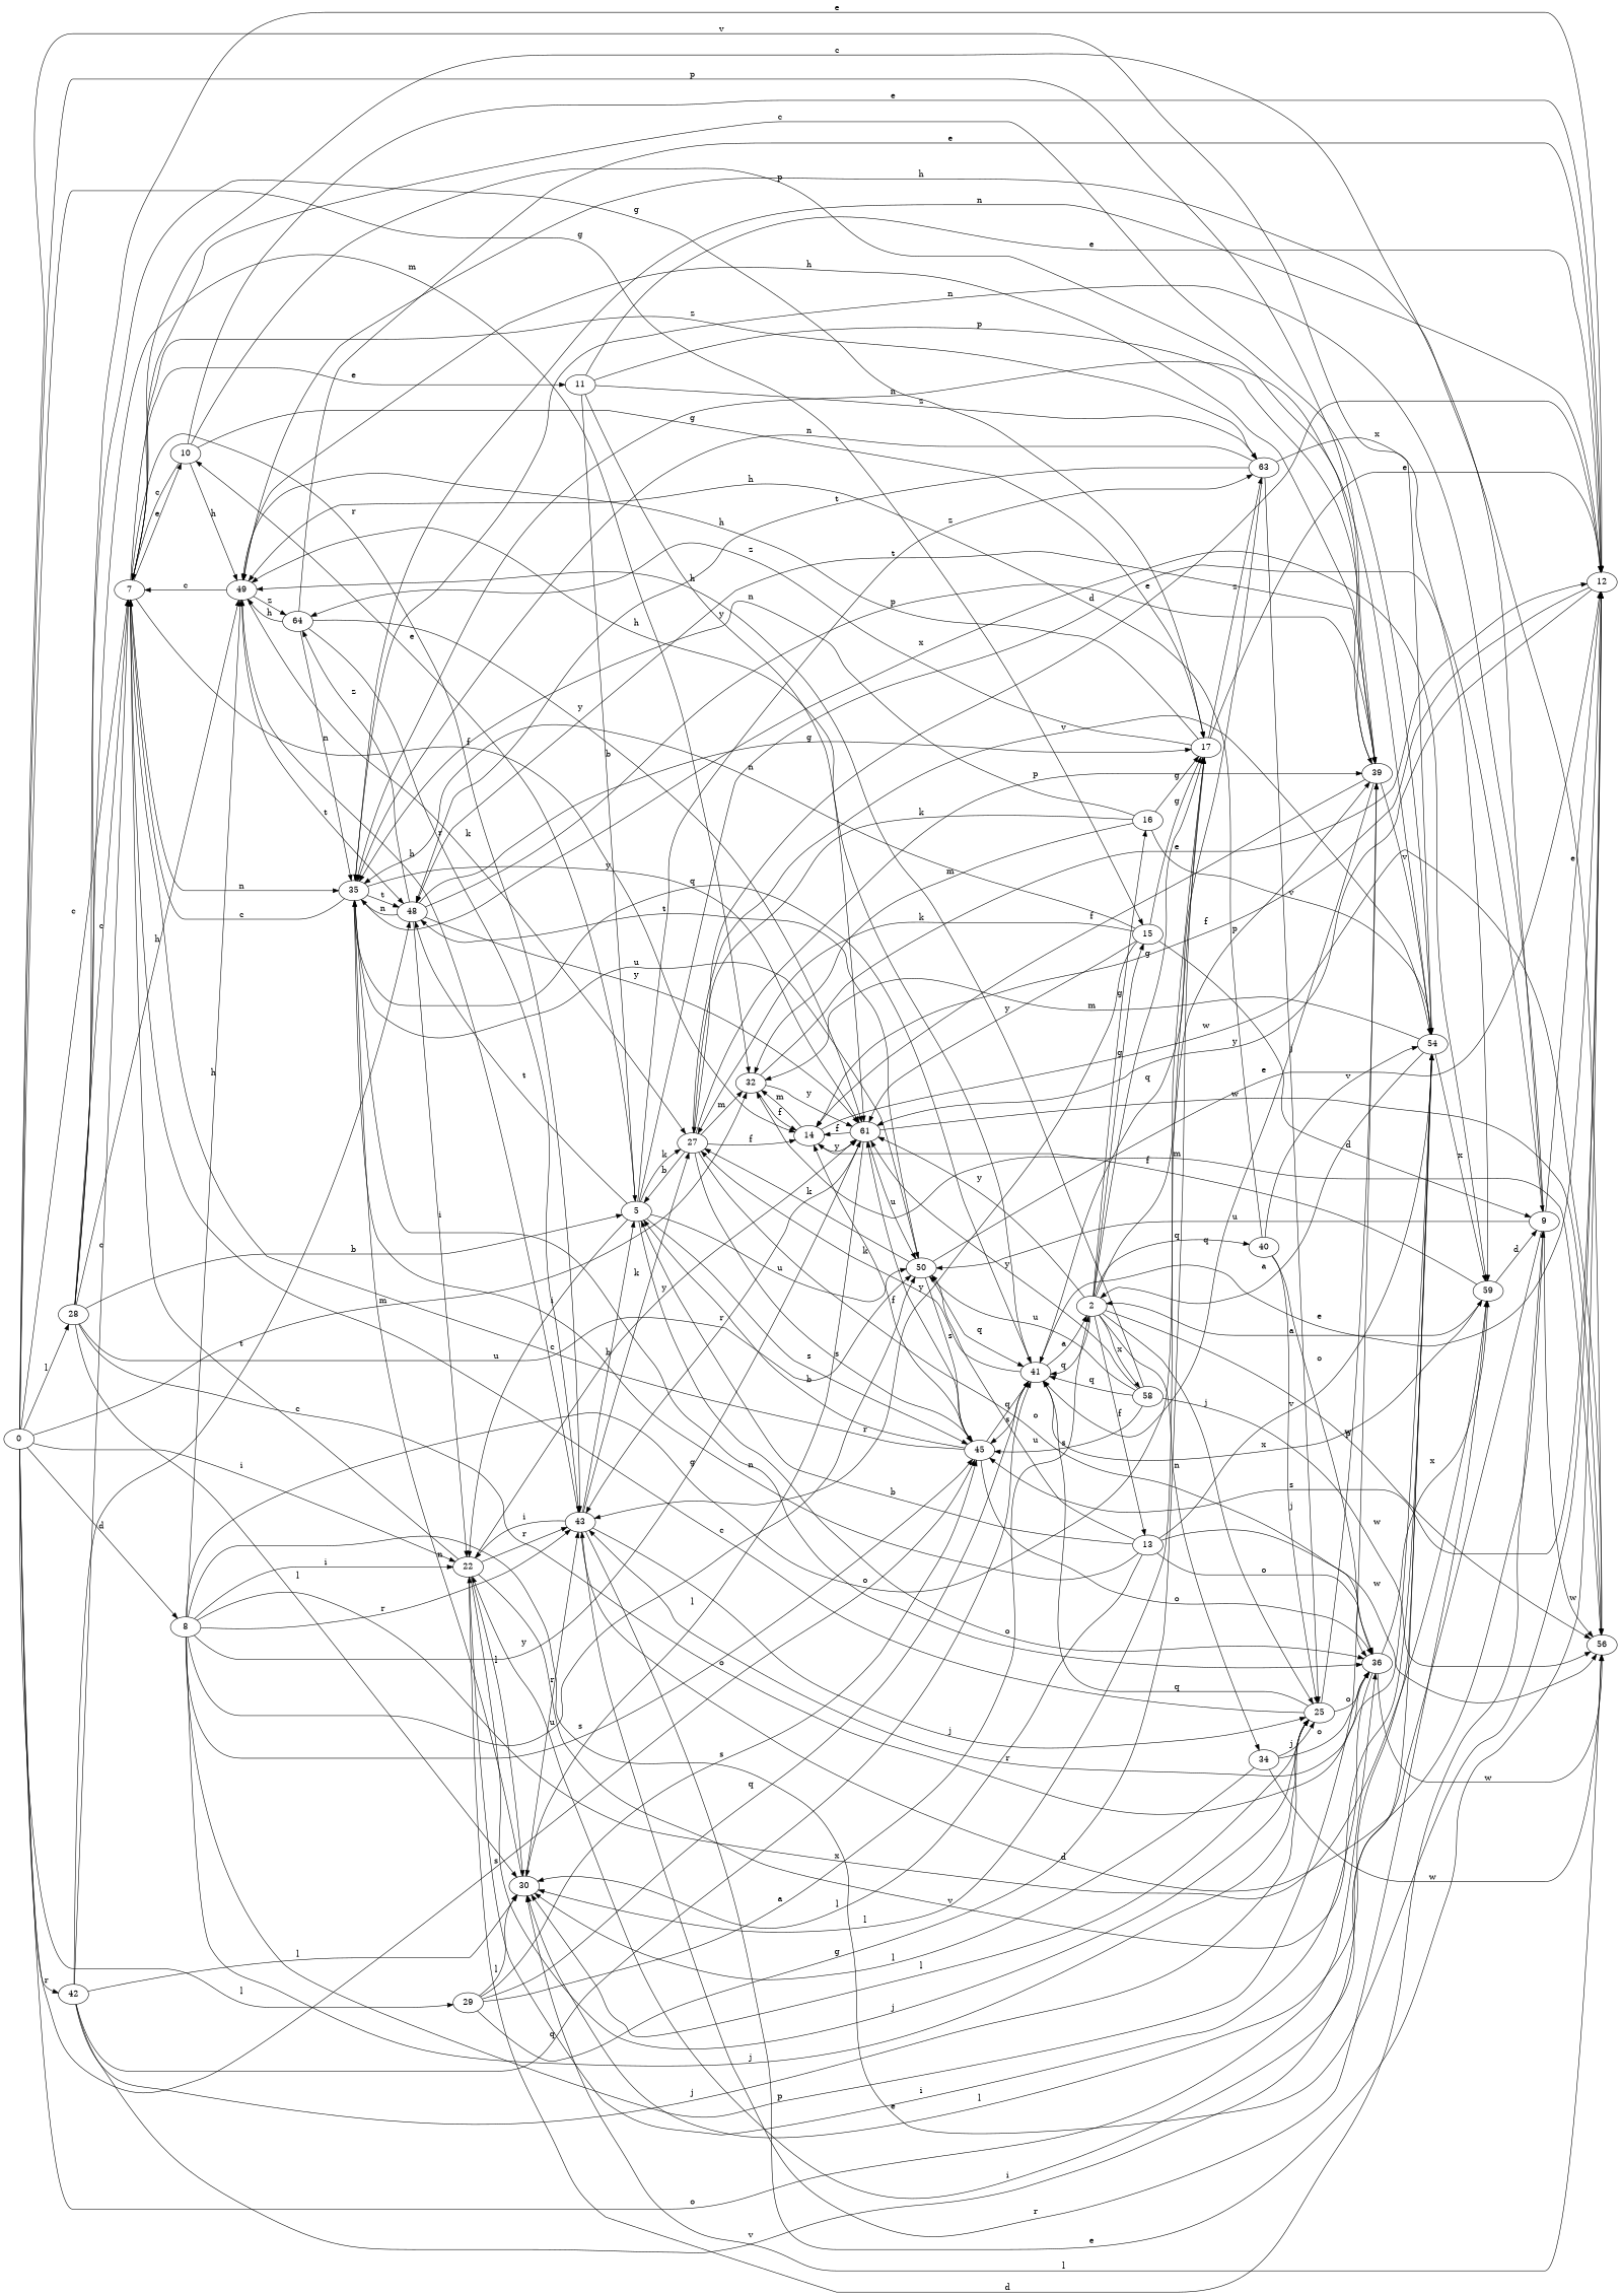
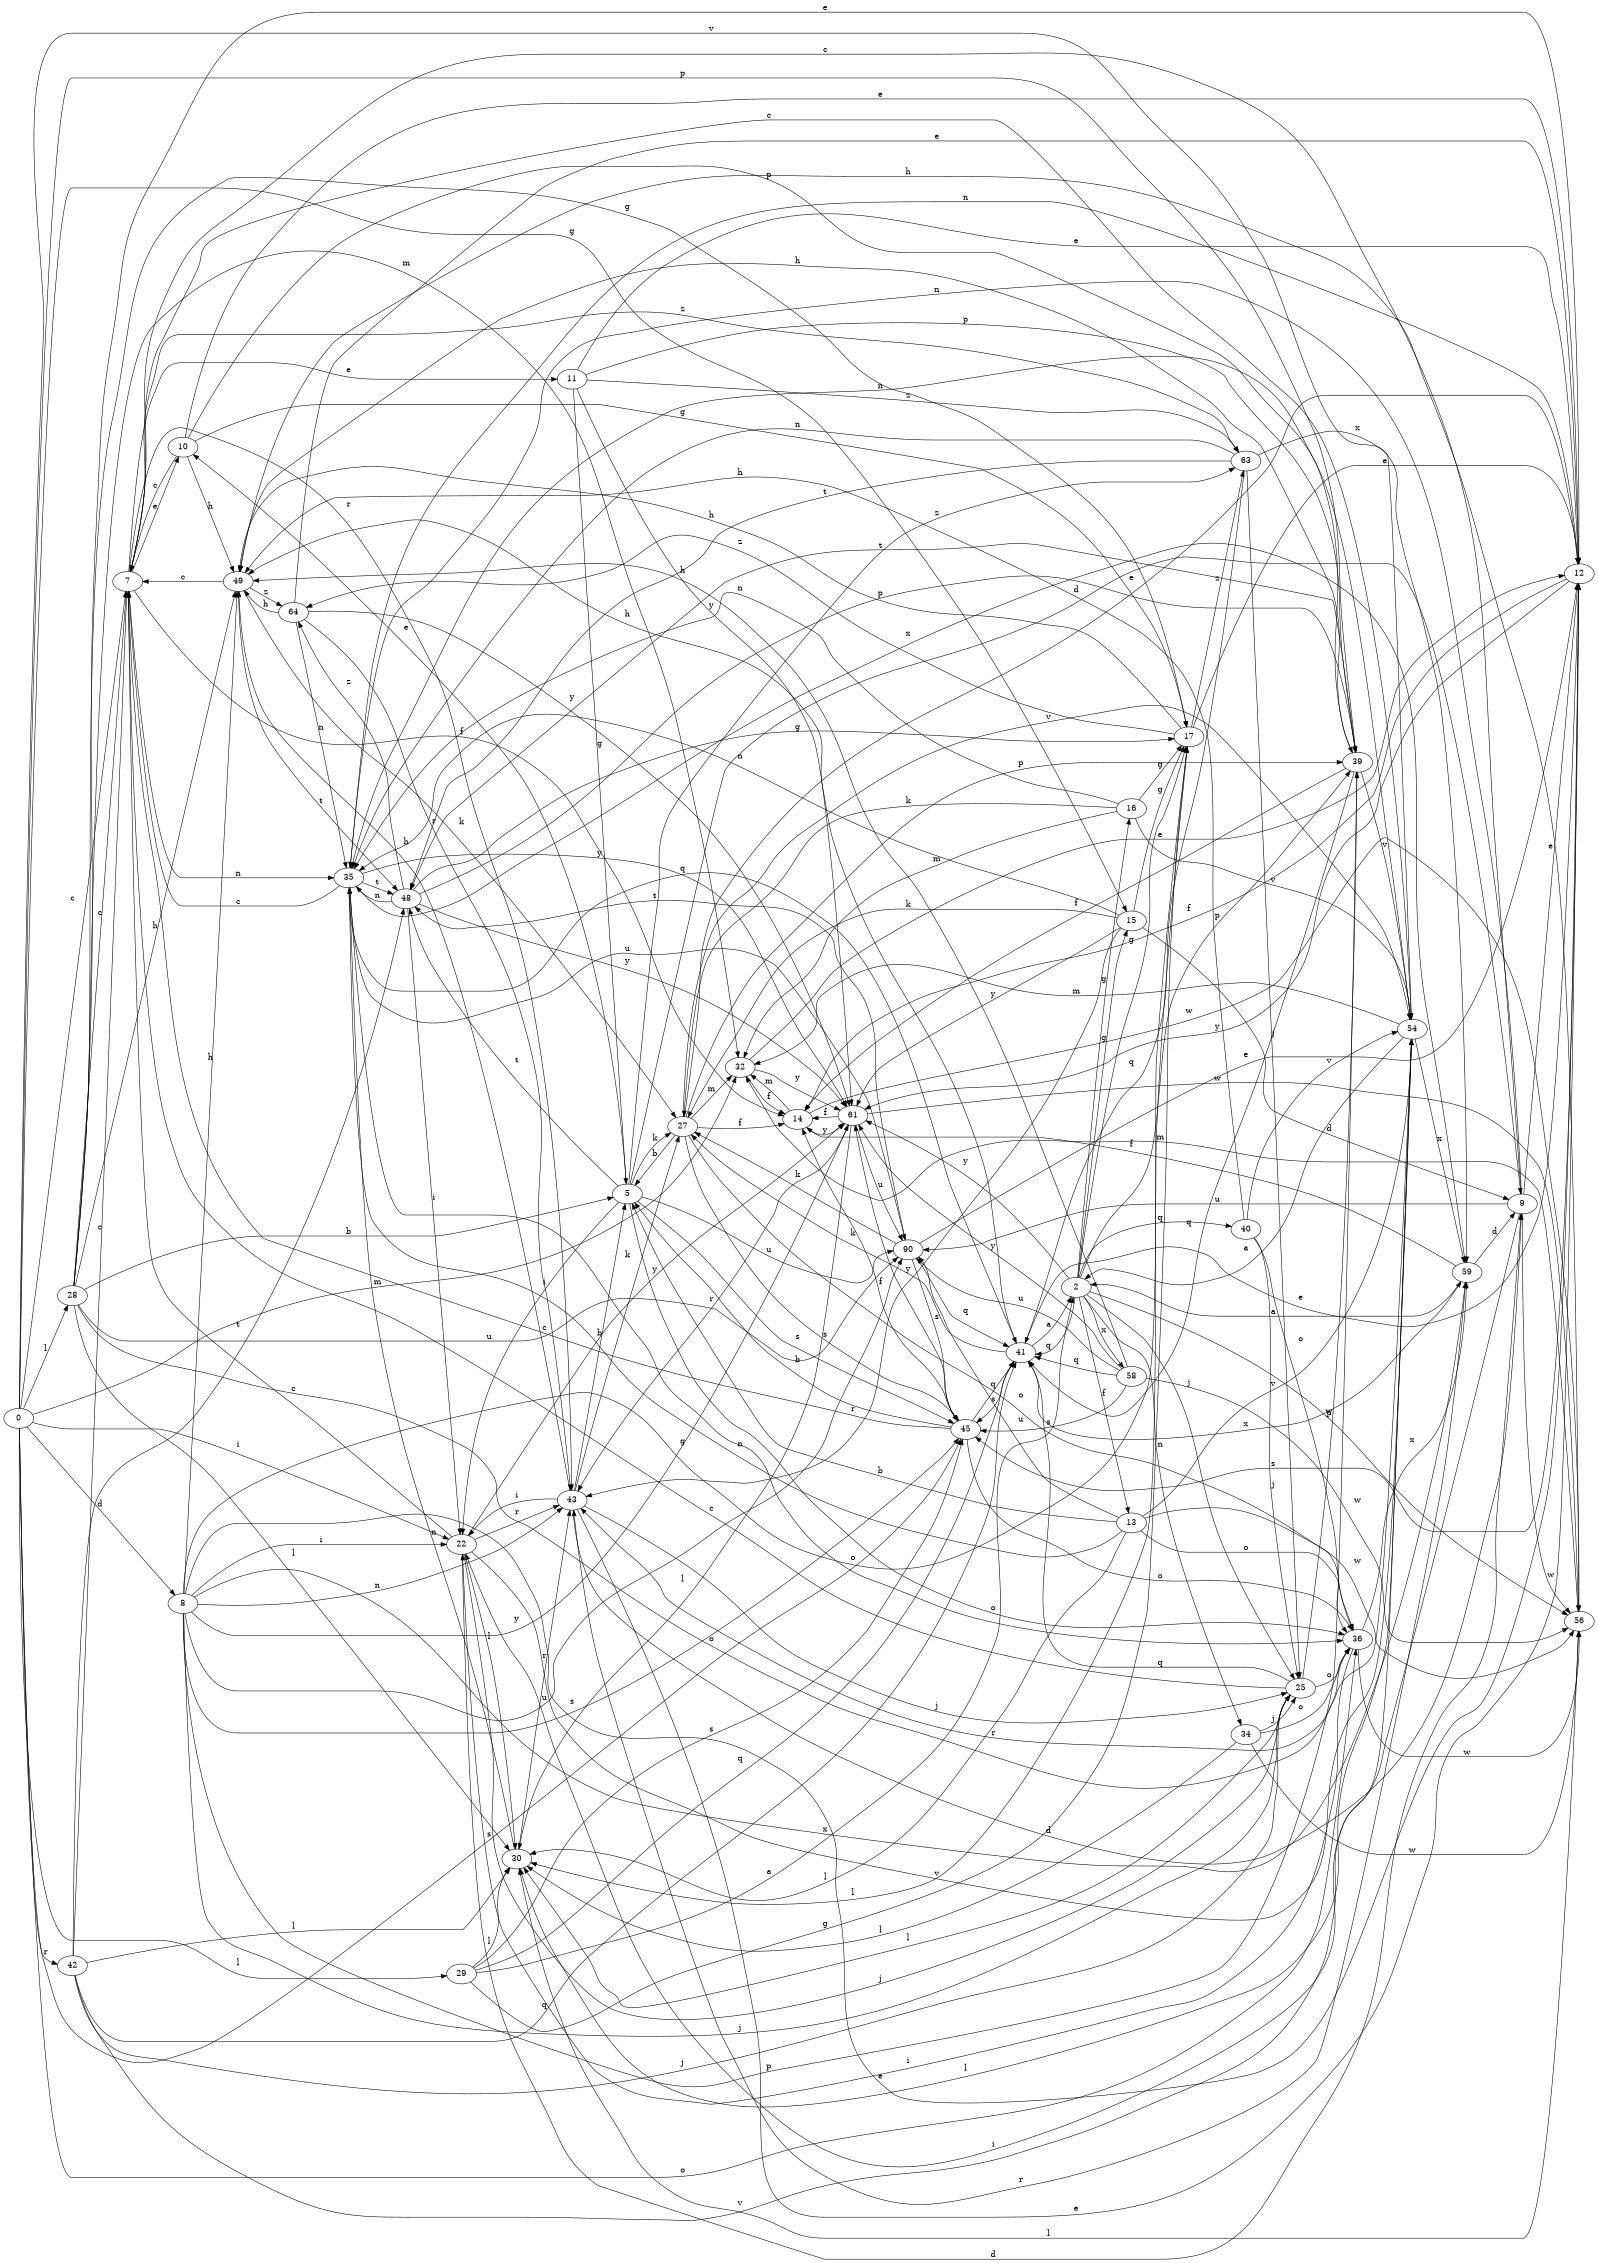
  strict digraph {
    fontname="DejaVu Serif"
    rankdir=LR
    node [fontname="DejaVu Serif"]
    edge [fontname="DejaVu Serif"]
    0
    7
    8
    15
    22
    28
    29
    32
    36
    39
    42
    45
    54
    10
    63
    11
    14
    35
    43
    17
    25
    61
-   50
+   50 [label=90]
    12
    n25 [label=49]
    59
    9
    27
    30
    5
    2
    41
    56
    48
    13
    16
    34
    40
    58
    64
    0 -> 7 [label=c]
    0 -> 8 [label=d]
    0 -> 15 [label=g]
    0 -> 22 [label=i]
    0 -> 28 [label=l]
    0 -> 29 [label=l]
    0 -> 32 [label=m]
    0 -> 36 [label=o]
    0 -> 39 [label=p]
    0 -> 42 [label=r]
    0 -> 45 [label=s]
    0 -> 54 [label=v]
    7 -> 10 [label=e]
    7 -> 63 [label=z]
    7 -> 11 [label=e]
    7 -> 14 [label=f]
    7 -> 35 [label=n]
    7 -> 43 [label=r]
    8 -> 22 [label=i]
    8 -> 39 [label=p]
    8 -> 45 [label=s]
-   8 -> 43 [label=r]
+   8 -> 43 [label=n]
    8 -> 17 [label=g]
    8 -> 25 [label=j]
    8 -> 61 [label=y]
    8 -> 50 [label=u]
    8 -> 12 [label=e]
    8 -> n25 [label=h]
    8 -> 59 [label=x]
    15 -> 35 [label=n]
    15 -> 43 [label=r]
    15 -> 17 [label=g]
    15 -> 61 [label=y]
    15 -> 9 [label=d]
    15 -> 27 [label=k]
    22 -> 7 [label=c]
    22 -> 54 [label=v]
    22 -> 43 [label=r]
    22 -> 25 [label=j]
    22 -> 61 [label=y]
    22 -> 9 [label=d]
    22 -> 30 [label=l]
    28 -> 7 [label=c]
    28 -> 32 [label=m]
    28 -> 36 [label=o]
    28 -> 17 [label=g]
    28 -> 50 [label=u]
    28 -> 12 [label=e]
    28 -> n25 [label=h]
    28 -> 30 [label=l]
    28 -> 5 [label=b]
    29 -> 45 [label=s]
    29 -> 17 [label=g]
    29 -> 30 [label=l]
    29 -> 2 [label=a]
    29 -> 41 [label=q]
    32 -> 14 [label=f]
    32 -> 61 [label=y]
    32 -> 12 [label=e]
    36 -> 22 [label=i]
    36 -> 59 [label=x]
    36 -> 56 [label=w]
    39 -> 54 [label=v]
    39 -> 14 [label=f]
    39 -> n25 [label=h]
    39 -> 41 [label=q]
    39 -> 48 [label=t]
    42 -> 7 [label=c]
    42 -> 54 [label=v]
    42 -> 25 [label=j]
    42 -> 30 [label=l]
    42 -> 41 [label=q]
    42 -> 48 [label=t]
    45 -> 7 [label=c]
    45 -> 36 [label=o]
    45 -> 14 [label=f]
    45 -> 61 [label=y]
    45 -> 5 [label=b]
    45 -> 41 [label=q]
    54 -> 7 [label=c]
    54 -> 32 [label=m]
    54 -> 35 [label=n]
    54 -> 43 [label=r]
    54 -> 59 [label=x]
    54 -> 30 [label=l]
    54 -> 2 [label=a]
    10 -> 7 [label=c]
    10 -> 39 [label=p]
    10 -> 17 [label=g]
    10 -> 12 [label=e]
    10 -> n25 [label=h]
    63 -> 35 [label=n]
    63 -> 25 [label=j]
    63 -> 59 [label=x]
    63 -> 41 [label=q]
    63 -> 48 [label=t]
    11 -> 39 [label=p]
    11 -> 63 [label=z]
    11 -> 61 [label=y]
    11 -> 12 [label=e]
-   11 -> 5 [label=b]
+   11 -> 5 [label=g]
    14 -> 32 [label=m]
    14 -> 61 [label=y]
    14 -> 56 [label=w]
    35 -> 7 [label=c]
    35 -> 36 [label=o]
    35 -> 61 [label=y]
    35 -> 50 [label=u]
    35 -> 59 [label=x]
    35 -> 41 [label=q]
    35 -> 48 [label=t]
    43 -> 22 [label=i]
    43 -> 25 [label=j]
    43 -> 12 [label=e]
    43 -> n25 [label=h]
    43 -> 9 [label=d]
    43 -> 27 [label=k]
    43 -> 5 [label=b]
    17 -> 63 [label=z]
    17 -> 12 [label=e]
    17 -> n25 [label=h]
    17 -> 30 [label=l]
    17 -> 64 [label=z]
    25 -> 7 [label=c]
    25 -> 36 [label=o]
    25 -> 39 [label=p]
    25 -> 30 [label=l]
    25 -> 41 [label=q]
    61 -> 14 [label=f]
    61 -> 43 [label=r]
    61 -> 50 [label=u]
    61 -> 30 [label=l]
    61 -> 56 [label=w]
    50 -> 45 [label=s]
    50 -> 12 [label=e]
    50 -> 27 [label=k]
    50 -> 41 [label=q]
    50 -> 48 [label=t]
    12 -> 45 [label=s]
    12 -> 14 [label=f]
    12 -> 35 [label=n]
    12 -> 61 [label=y]
    n25 -> 7 [label=c]
    n25 -> 27 [label=k]
    n25 -> 48 [label=t]
    n25 -> 64 [label=z]
    59 -> 14 [label=f]
    59 -> 43 [label=r]
    59 -> 9 [label=d]
    59 -> 2 [label=a]
    9 -> 7 [label=c]
    9 -> 22 [label=i]
    9 -> 35 [label=n]
    9 -> 50 [label=u]
    9 -> 12 [label=e]
    9 -> 56 [label=w]
    27 -> 32 [label=m]
    27 -> 36 [label=o]
    27 -> 39 [label=p]
    27 -> 45 [label=s]
    27 -> 54 [label=v]
    27 -> 14 [label=f]
    27 -> 12 [label=e]
    27 -> 5 [label=b]
    30 -> 35 [label=n]
    30 -> 43 [label=r]
    5 -> 22 [label=i]
    5 -> 36 [label=o]
    5 -> 45 [label=s]
    5 -> 10 [label=e]
    5 -> 63 [label=z]
    5 -> 50 [label=u]
    5 -> 9 [label=d]
    5 -> 27 [label=k]
    5 -> 48 [label=t]
    2 -> 15 [label=g]
    2 -> 39 [label=p]
    2 -> 17 [label=g]
    2 -> 25 [label=j]
    2 -> 61 [label=y]
    2 -> 41 [label=q]
    2 -> 56 [label=w]
    2 -> 13 [label=f]
    2 -> 16 [label=g]
    2 -> 34 [label=n]
    2 -> 40 [label=q]
    2 -> 58 [label=x]
    41 -> 45 [label=s]
    41 -> 12 [label=e]
    41 -> n25 [label=h]
    41 -> 59 [label=x]
    41 -> 27 [label=k]
    41 -> 2 [label=a]
    56 -> 32 [label=m]
    56 -> n25 [label=h]
    56 -> 30 [label=l]
    48 -> 22 [label=i]
    48 -> 39 [label=p]
    48 -> 35 [label=n]
    48 -> 17 [label=g]
    48 -> 61 [label=y]
    48 -> 64 [label=z]
    13 -> 36 [label=o]
    13 -> 54 [label=v]
    13 -> 35 [label=n]
    13 -> 50 [label=u]
    13 -> 30 [label=l]
    13 -> 5 [label=b]
    13 -> 56 [label=w]
    16 -> 32 [label=m]
    16 -> 54 [label=v]
    16 -> 35 [label=n]
    16 -> 17 [label=g]
    16 -> 27 [label=k]
    34 -> 36 [label=o]
    34 -> 25 [label=j]
    34 -> 30 [label=l]
    34 -> 56 [label=w]
    40 -> 36 [label=o]
    40 -> 54 [label=v]
    40 -> 25 [label=j]
    40 -> n25 [label=h]
    58 -> 45 [label=s]
    58 -> 61 [label=y]
    58 -> 50 [label=u]
    58 -> n25 [label=h]
    58 -> 41 [label=q]
    58 -> 56 [label=w]
    64 -> 35 [label=n]
    64 -> 43 [label=r]
    64 -> 61 [label=y]
    64 -> 12 [label=e]
    64 -> n25 [label=h]
  }
